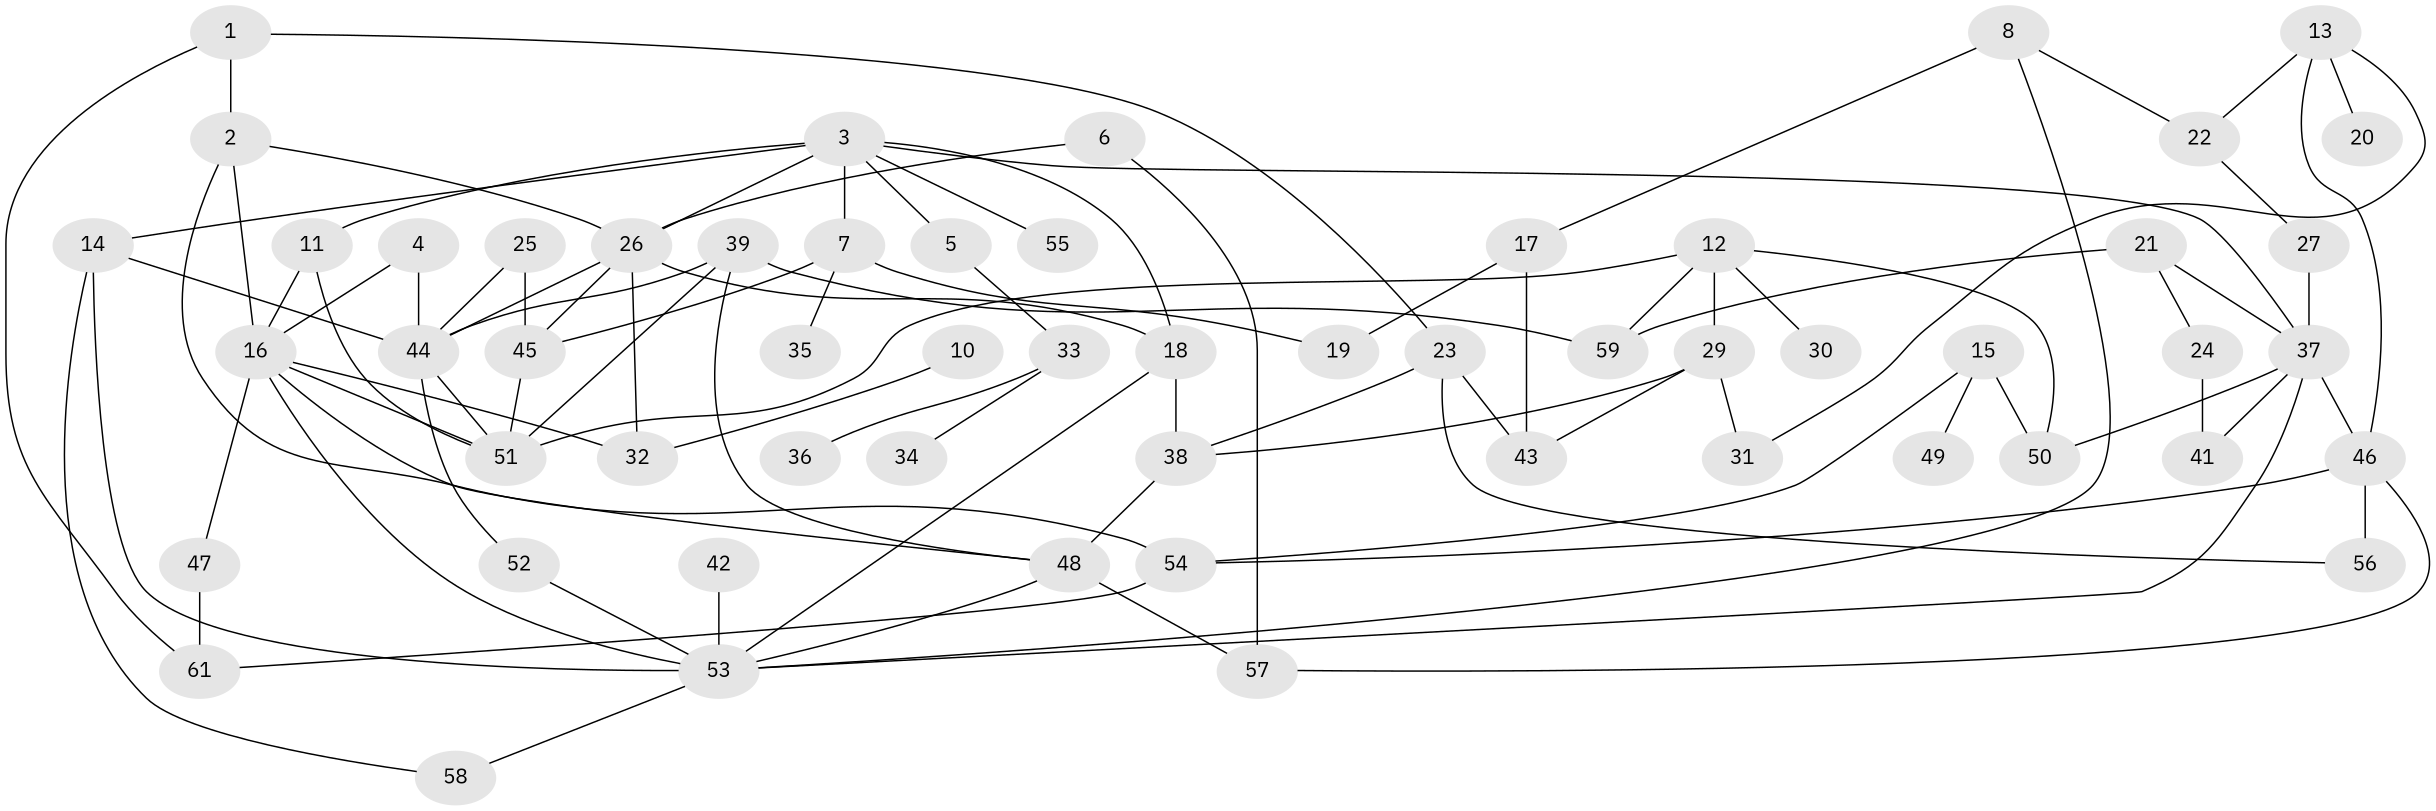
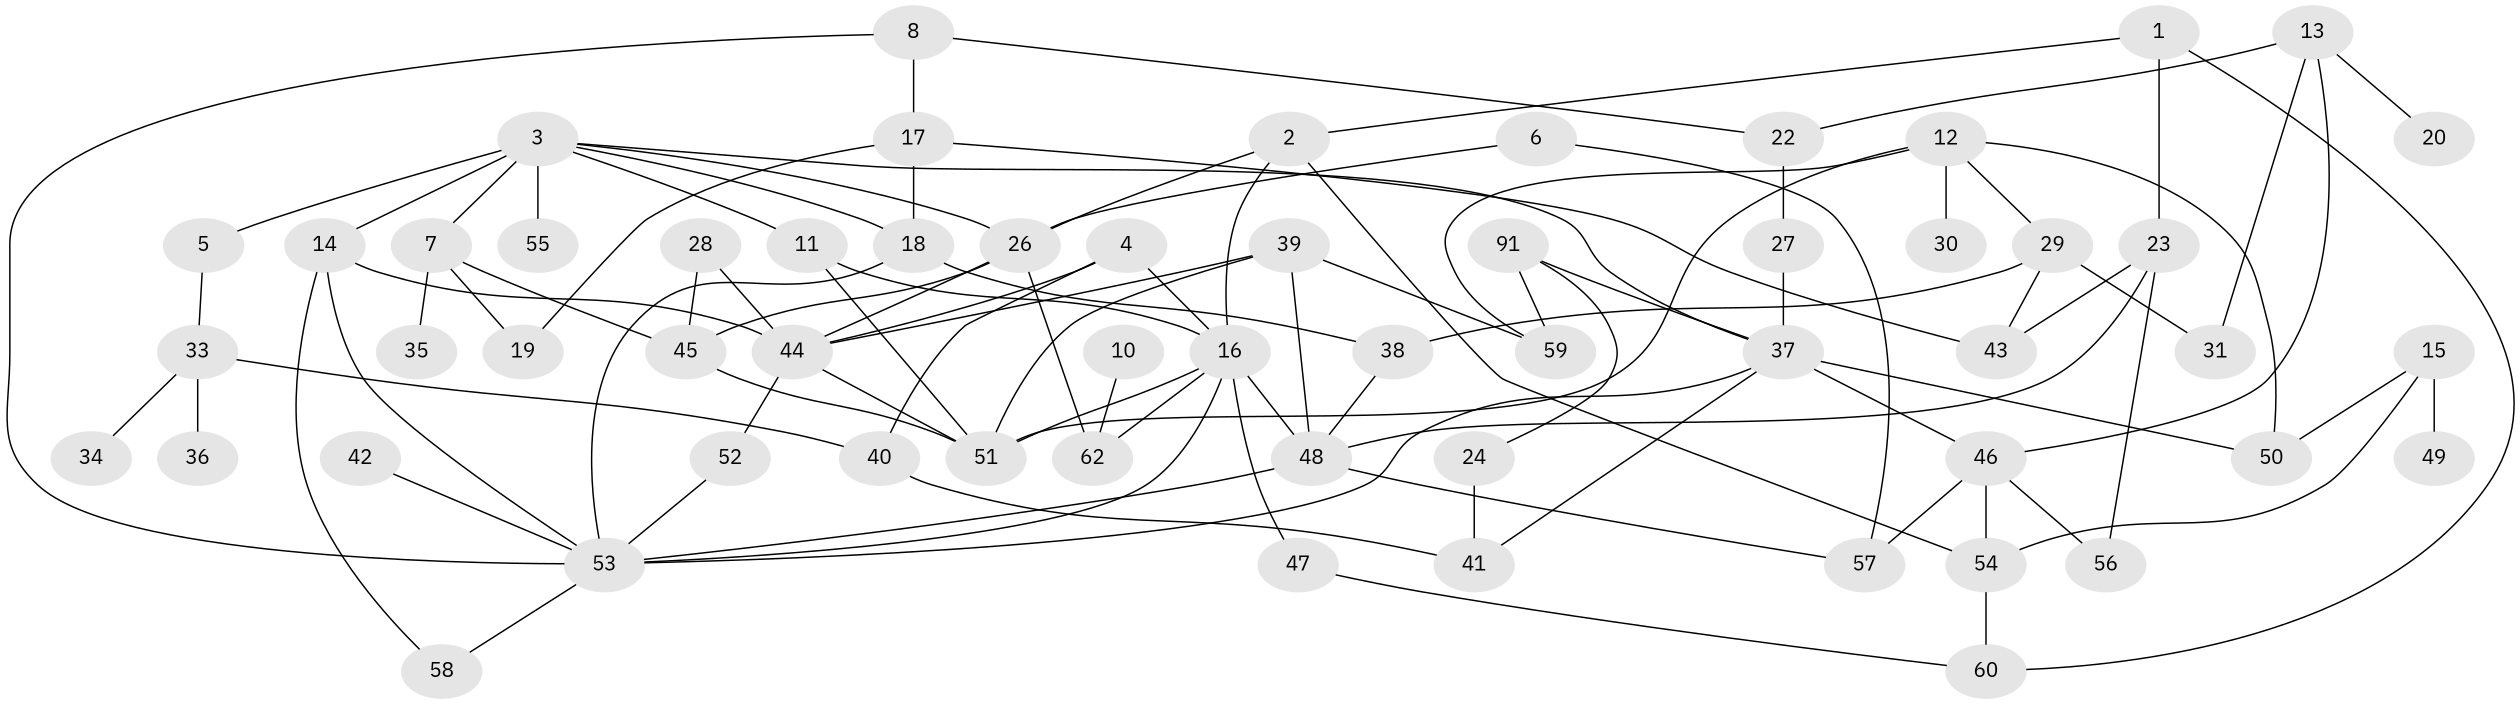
  graph {
    fontname="IBM Plex Sans"
    node [color=gray90 fontname="IBM Plex Sans" style=filled]
    edge [fontname="IBM Plex Sans" weight=1.0]
    1
    2
    23
-   60 [label=61]
+   60
    16
    26
    54
    48
    43
    56
    53
-   32
+   32 [label=62]
    51
    47
    44
    45
    3
    5
    7
    11
    14
    18
    37
    55
    33
    19
    35
    58
    38
    46
    50
    41
    4
+   40
    52
    34
    36
    6
    57
    8
    17
    22
    27
    10
    12
    29
    30
    59
    31
    13
    20
    15
    49
-   21
+   21 [label=91]
    24
-   28 [label=25]
+   28
    42
    39
    1 -- 2
    1 -- 23
    1 -- 60
    2 -- 16
    2 -- 26
    2 -- 54
-   23 -- 38
+   23 -- 48
    23 -- 43
    23 -- 56
    16 -- 48
    16 -- 53
    16 -- 32
    16 -- 51 [weight=2.0]
    16 -- 47
    26 -- 32
    26 -- 44
    26 -- 45
    54 -- 60
    48 -- 53
    48 -- 57
    53 -- 58
    47 -- 60
    44 -- 51
    44 -- 52
    45 -- 51
    3 -- 26
    3 -- 5
    3 -- 7
    3 -- 11
    3 -- 14 [weight=2.0]
    3 -- 18
    3 -- 37
    3 -- 55
    5 -- 33
    7 -- 45
    7 -- 19
    7 -- 35
    11 -- 16
    11 -- 51 [weight=2.0]
    14 -- 53
    14 -- 44
    14 -- 58
    18 -- 53
    18 -- 38
    37 -- 53
    37 -- 46
    37 -- 50
    37 -- 41
+   33 -- 40
    33 -- 34
    33 -- 36
    38 -- 48
    46 -- 54
    46 -- 56
    46 -- 57
    4 -- 16
    4 -- 44
+   4 -- 40
+   40 -- 41
    52 -- 53
    6 -- 26
    6 -- 57
    8 -- 53
    8 -- 17
    8 -- 22
    17 -- 43
-   26 -- 18 [weight=2.0]
+   17 -- 18 [weight=2.0]
    17 -- 19
    22 -- 27
    27 -- 37
    10 -- 32
    12 -- 51
    12 -- 50
    12 -- 29
    12 -- 30
    12 -- 59
    29 -- 43
    29 -- 38
    29 -- 31
    13 -- 46
    13 -- 22
    13 -- 31
    13 -- 20
    15 -- 54
    15 -- 50
    15 -- 49
    21 -- 37
    21 -- 59
    21 -- 24
    24 -- 41
    28 -- 44
    28 -- 45
    42 -- 53
    39 -- 48
    39 -- 51
    39 -- 44
    39 -- 59
  }
